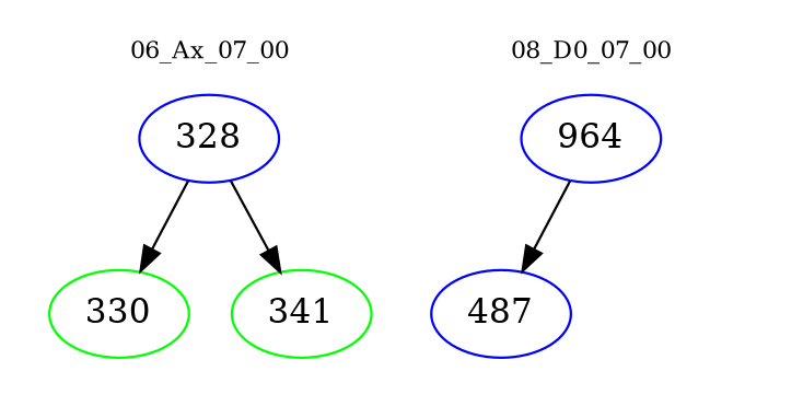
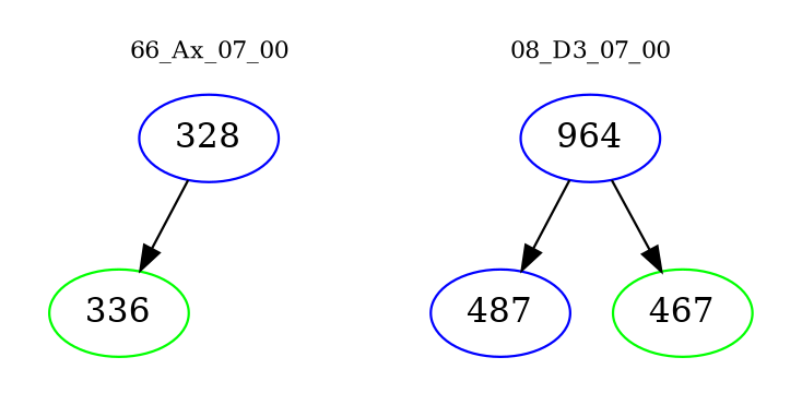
  digraph {
    fontname="DejaVu Serif"
    node [color=blue fontname="DejaVu Serif"]
    edge [color=black fontname="DejaVu Serif"]
    n1 [label=328]
-   n2 [color=green label=330]
-   n3 [color=green label=341]
+   n2 [color=green label=336]
    n4 [label=964]
    n5 [label=487]
+   n6 [color=green label=467]
    subgraph cluster_1 {
      color=white
      fontsize=10
-     label="06_Ax_07_00"
+     label="66_Ax_07_00"
      n1
      n2
-     n3
    }
    subgraph cluster_2 {
      color=white
      fontsize=10
-     label="08_D0_07_00"
+     label="08_D3_07_00"
      n4
      n5
+     n6
    }
    n1 -> n2
-   n1 -> n3
    n4 -> n5
+   n4 -> n6
  }
